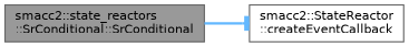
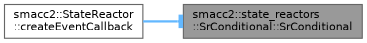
  digraph {
    rankdir=LR
    node [fontname=Helvetica fontsize=10 shape=box style=filled]
    n1 [color=gray40 fillcolor=grey60 fontcolor=black height=0.2 label="smacc2::state_reactors\l::SrConditional::SrConditional" width=0.4]
    n2 [color=grey40 fillcolor=white height=0.2 label="smacc2::StateReactor\l::createEventCallback" width=0.4]
-   n1 -> n2 [color=steelblue1 fontname=Helvetica fontsize=10 labelfontname=Helvetica labelfontsize=10 style=bold arrowhead=tee]
+   n2 -> n1 [color=steelblue1 fontname=Helvetica fontsize=10 labelfontname=Helvetica labelfontsize=10 style=bold arrowhead=tee]
  }
